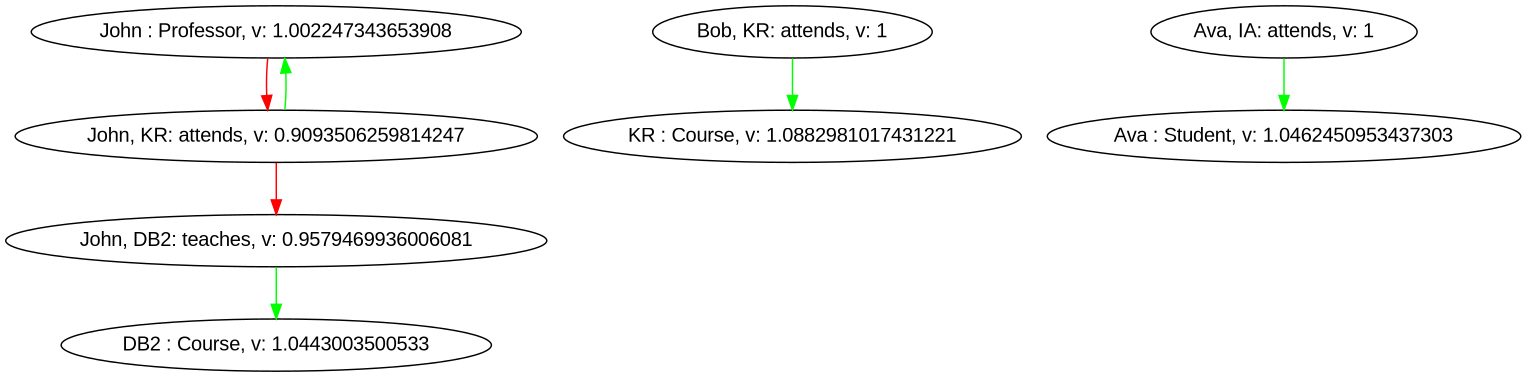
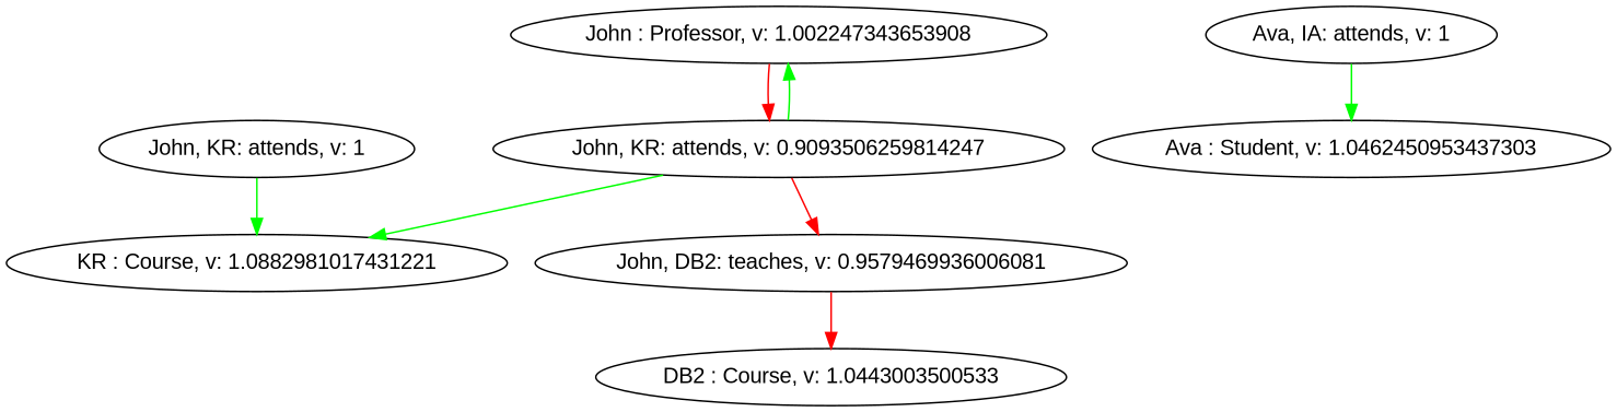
  digraph {
    fontname="Liberation Sans"
    node [fontname="Liberation Sans"]
    edge [color=green fontname="Liberation Sans"]
    n1 [label="John : Professor, v: 1.002247343653908"]
    n2 [label="John, KR: attends, v: 0.9093506259814247"]
    n3 [label="KR : Course, v: 1.0882981017431221"]
    n4 [label="John, DB2: teaches, v: 0.9579469936006081"]
    n5 [label="Ava : Student, v: 1.0462450953437303"]
    n6 [label="DB2 : Course, v: 1.0443003500533"]
    n7 [label="Ava, IA: attends, v: 1"]
-   n8 [label="Bob, KR: attends, v: 1"]
+   n8 [label="John, KR: attends, v: 1"]
    n1 -> n2 [color=red]
    n2 -> n1
+   n2 -> n3
    n2 -> n4 [color=red]
-   n4 -> n6
+   n4 -> n6 [color=red]
    n7 -> n5
    n8 -> n3
  }
